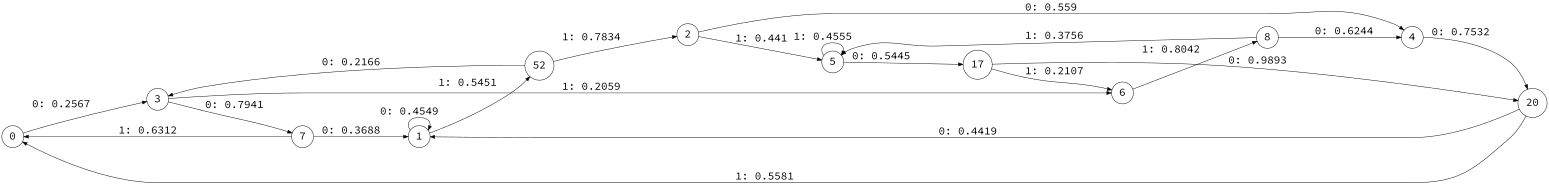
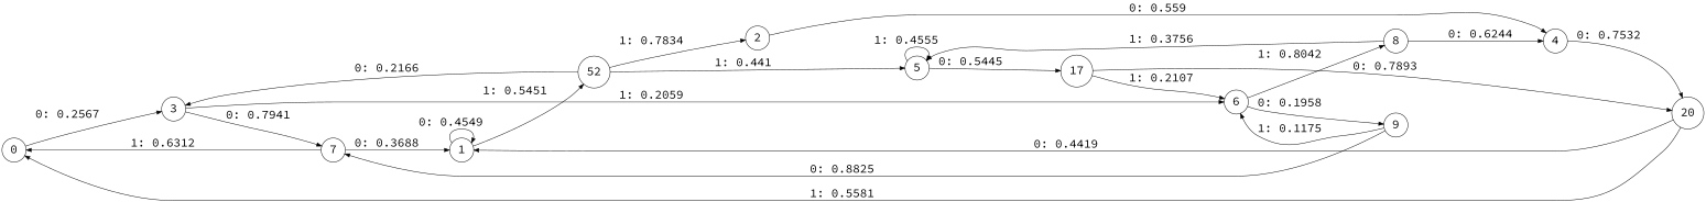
  digraph {
    fontname="Source Code Pro"
    rankdir=LR
    node [fontname="Source Code Pro" fontsize=24 shape=circle]
    edge [fontname="Source Code Pro" fontsize=24]
    0
    3
    7
    6
    2
    4
    5
    1
+   9
    8
    n11 [label=20]
    n12 [label=17]
    n13 [label=52]
    0 -> 3 [label="0: 0.2567   "]
    3 -> 7 [label="0: 0.7941   "]
    3 -> 6 [label="1: 0.2059   "]
    7 -> 0 [label="1: 0.6312   "]
    7 -> 1 [label="0: 0.3688   "]
+   6 -> 9 [label="0: 0.1958   "]
    6 -> 8 [label="1: 0.8042   "]
    2 -> 4 [label="0: 0.559    "]
-   2 -> 5 [label="1: 0.441    "]
+   n13 -> 5 [label="1: 0.441    "]
    4 -> n11 [label="0: 0.7532   "]
    5 -> 5 [label="1: 0.4555   "]
    5 -> n12 [label="0: 0.5445   "]
    1 -> 1 [label="0: 0.4549   "]
    1 -> n13 [label="1: 0.5451   "]
+   9 -> 7 [label="0: 0.8825   "]
+   9 -> 6 [label="1: 0.1175   "]
    8 -> 4 [label="0: 0.6244   "]
    8 -> 5 [label="1: 0.3756   "]
    n11 -> 0 [label="1: 0.5581   "]
    n11 -> 1 [label="0: 0.4419   "]
    n12 -> 6 [label="1: 0.2107   "]
-   n12 -> n11 [label="0: 0.9893   "]
+   n12 -> n11 [label="0: 0.7893   "]
    n13 -> 3 [label="0: 0.2166   "]
    n13 -> 2 [label="1: 0.7834   "]
  }
